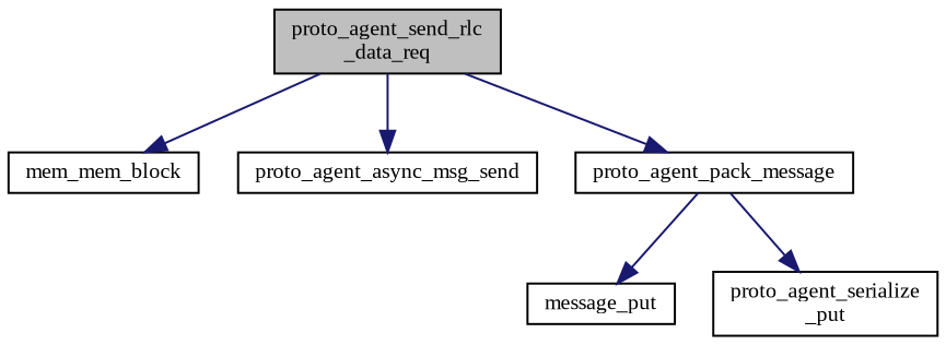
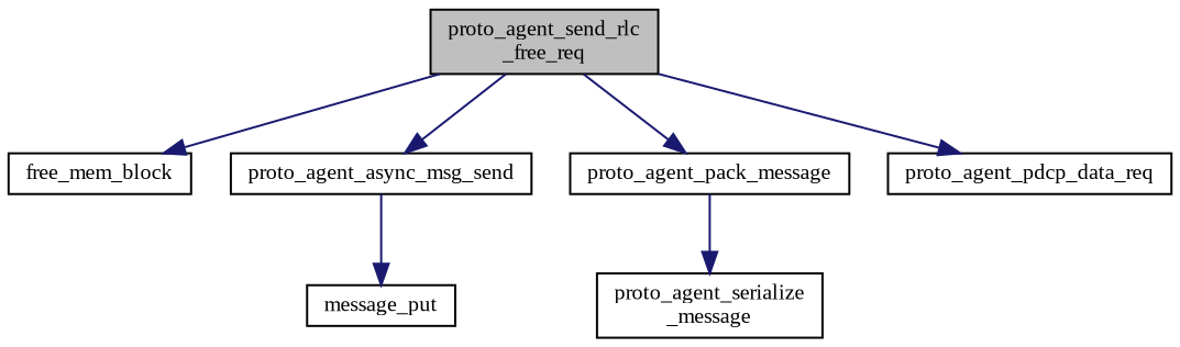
  digraph {
    fontname="Liberation Serif"
    rankdir=TB
    node [color=black fillcolor=white fontname="Liberation Serif" fontsize=10 shape=record style=filled]
    edge [color=midnightblue fontname="Liberation Serif" fontsize=10 labelfontname=Helvetica labelfontsize=10 style=solid]
-   n1 [fillcolor=grey75 fontcolor=black height=0.2 label="proto_agent_send_rlc\l_data_req" width=0.4]
-   n2 [height=0.2 label=mem_mem_block width=0.4]
+   n1 [fillcolor=grey75 fontcolor=black height=0.2 label="proto_agent_send_rlc\l_free_req" width=0.4]
+   n2 [height=0.2 label=free_mem_block width=0.4]
    n3 [height=0.2 label=proto_agent_async_msg_send width=0.4]
    n4 [height=0.2 label=proto_agent_pack_message width=0.4]
+   n5 [height=0.2 label=proto_agent_pdcp_data_req width=0.4]
    n6 [height=0.2 label=message_put width=0.4]
-   n7 [height=0.2 label="proto_agent_serialize\l_put" width=0.4]
+   n7 [height=0.2 label="proto_agent_serialize\l_message" width=0.4]
    n1 -> n2
    n1 -> n3
    n1 -> n4
-   n4 -> n6
+   n1 -> n5
+   n3 -> n6
    n4 -> n7
  }
